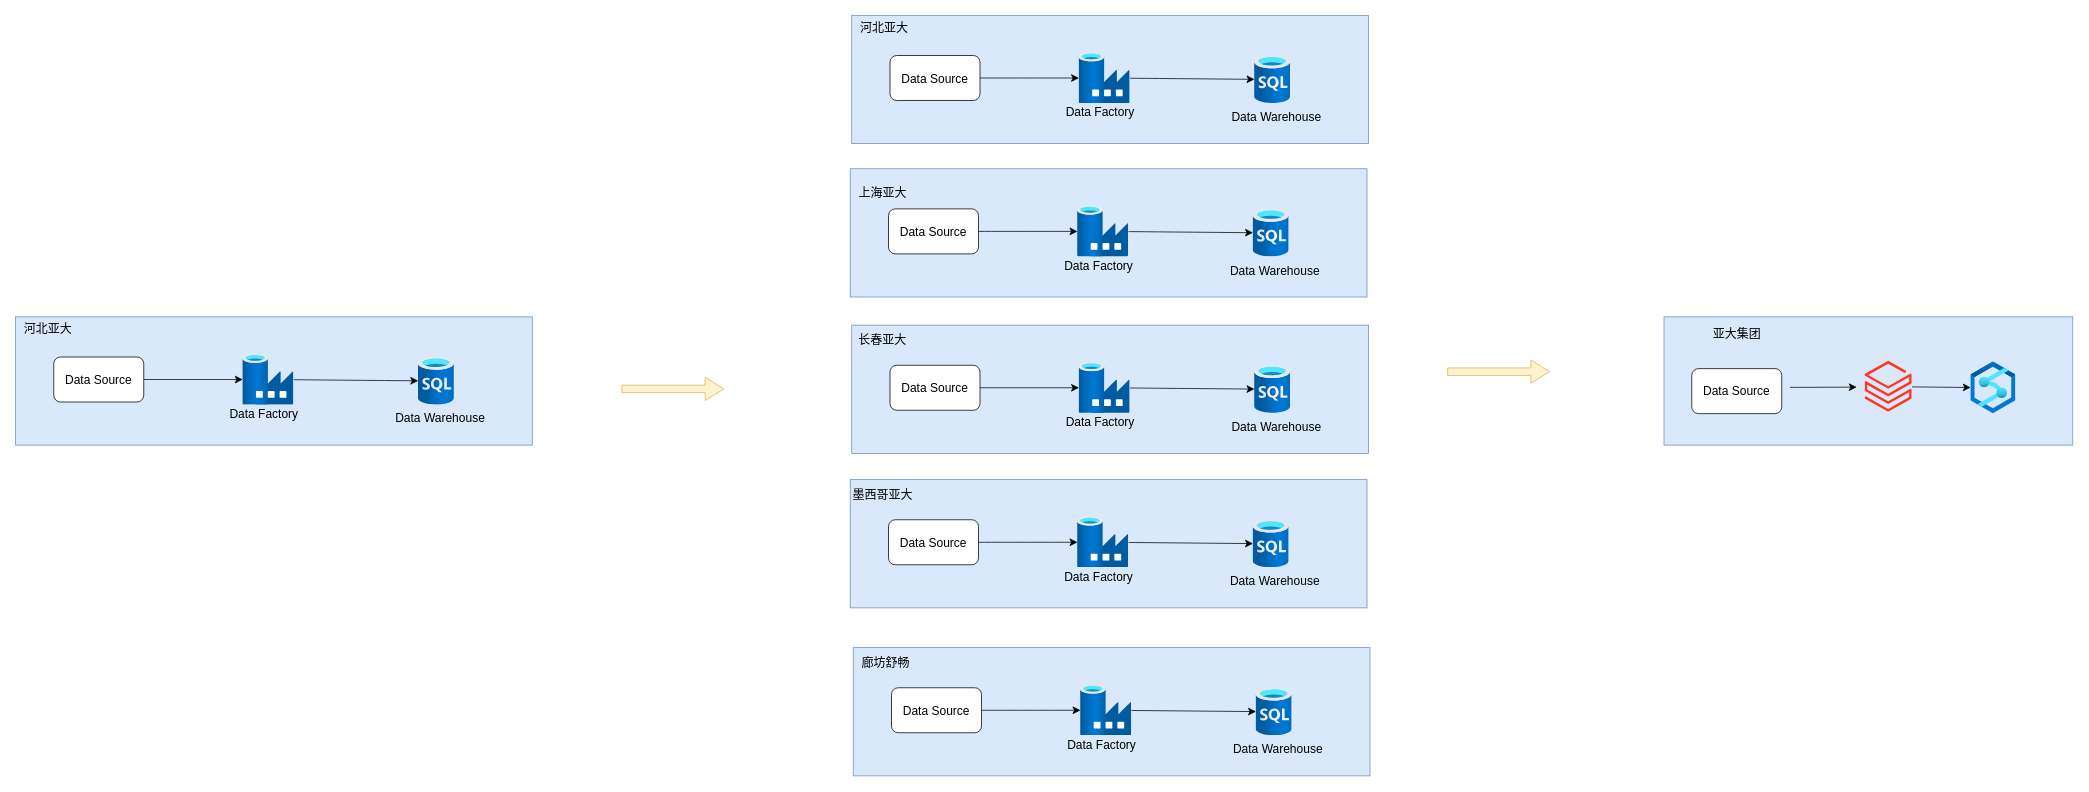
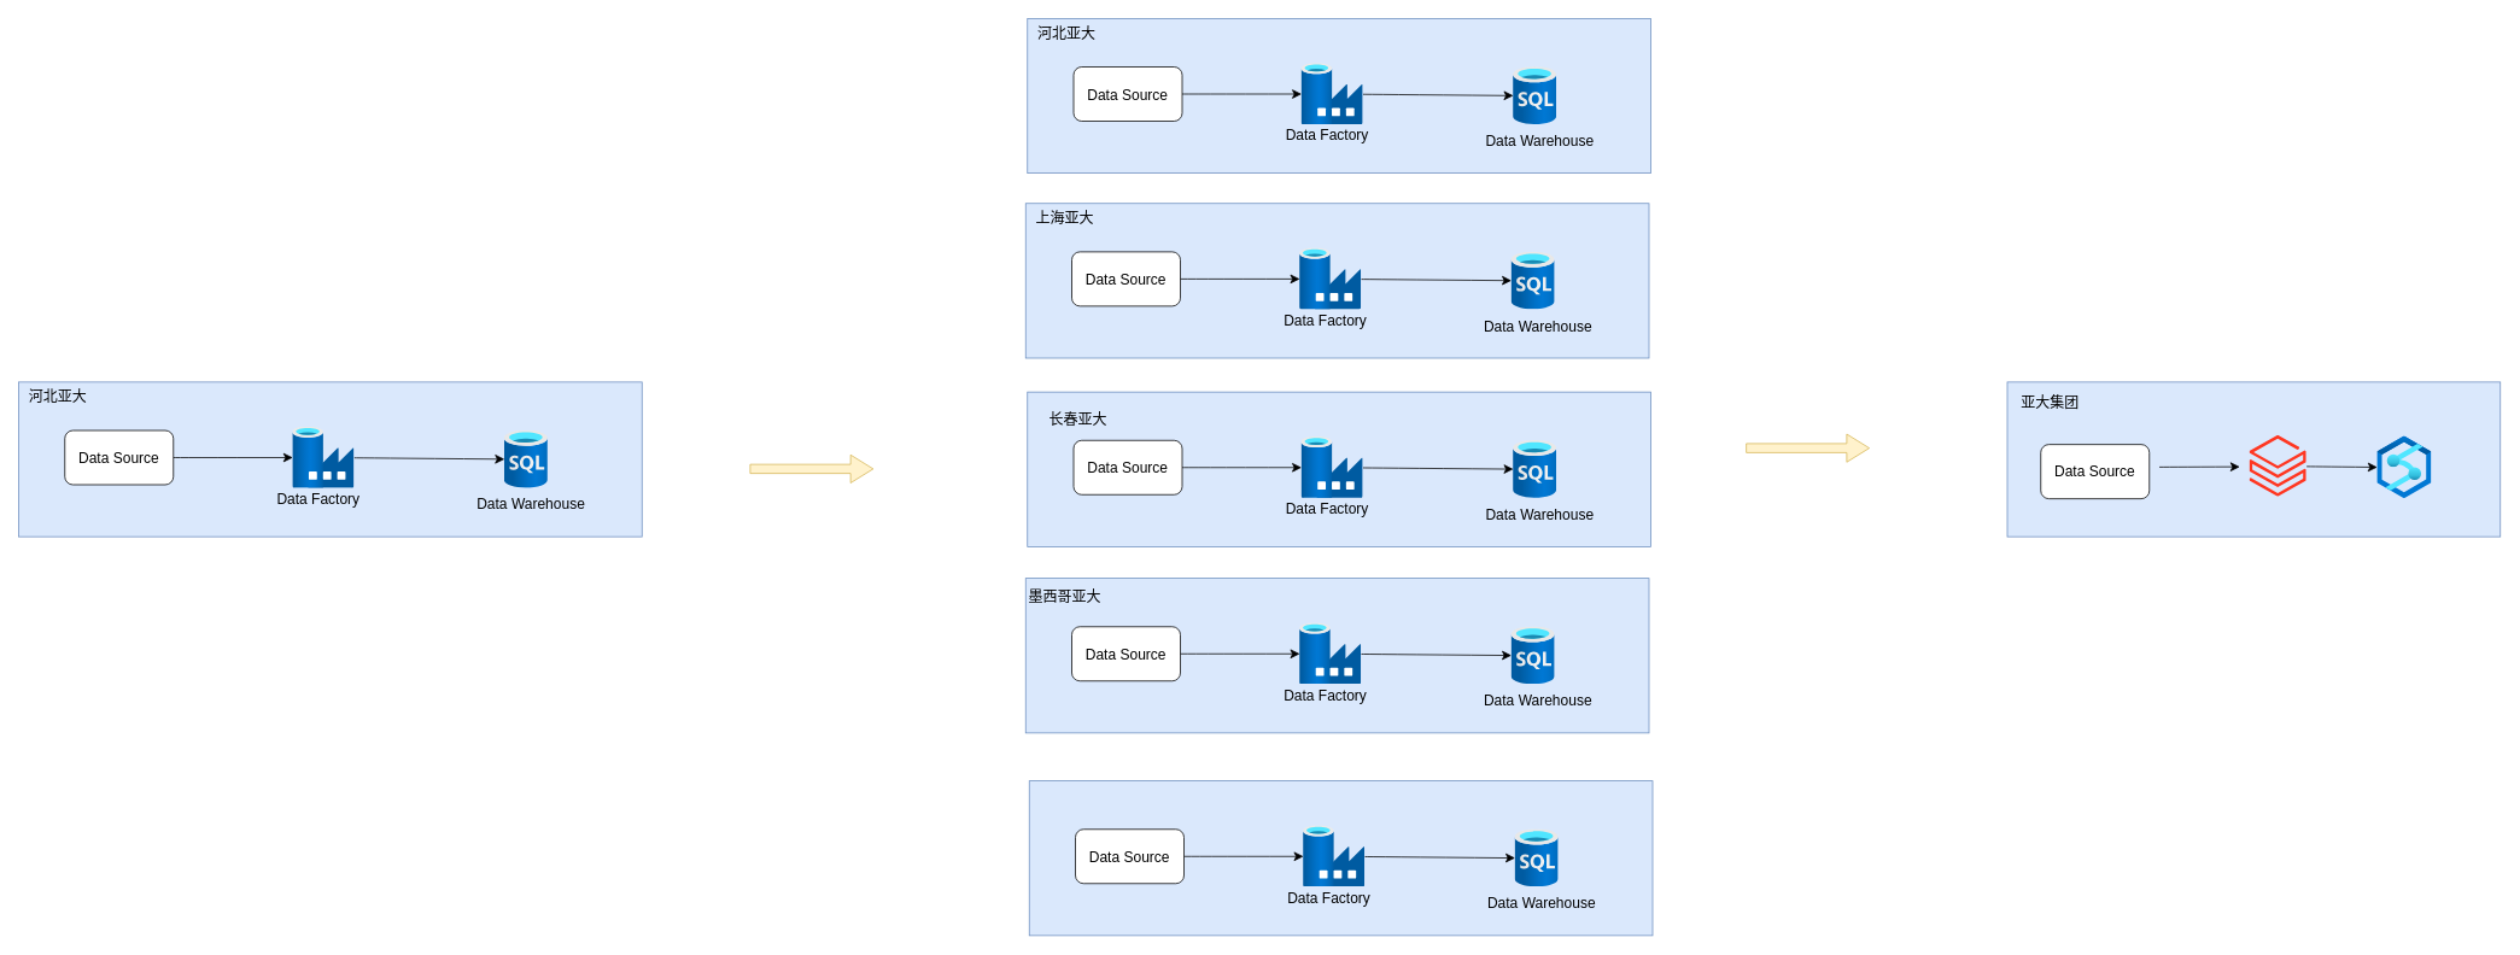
  <mxCell id="0" />
  <mxCell id="1" parent="0" />
  <mxCell id="2" value="" style="rounded=0;whiteSpace=wrap;html=1;fontSize=16;fillColor=#dae8fc;strokeColor=#6c8ebf;" vertex="1" parent="1"><mxGeometry x="2218" y="422" width="545" height="171" as="geometry" /></mxCell>
  <mxCell id="3" value="" style="rounded=0;whiteSpace=wrap;html=1;fontSize=16;fillColor=#dae8fc;strokeColor=#6c8ebf;" vertex="1" parent="1"><mxGeometry x="1133" y="224.5" width="689" height="171" as="geometry" /></mxCell>
  <mxCell id="4" style="edgeStyle=none;curved=1;rounded=0;orthogonalLoop=1;jettySize=auto;html=1;fontSize=12;startSize=8;endSize=8;" edge="1" parent="1" source="5" target="6"><mxGeometry relative="1" as="geometry" /></mxCell>
  <mxCell id="5" value="" style="image;aspect=fixed;html=1;points=[];align=center;fontSize=12;image=img/lib/azure2/databases/Data_Factory.svg;" vertex="1" parent="1"><mxGeometry x="1436" y="274" width="68" height="68" as="geometry" /></mxCell>
  <mxCell id="6" value="" style="image;aspect=fixed;html=1;points=[];align=center;fontSize=12;image=img/lib/azure2/databases/SQL_Database.svg;" vertex="1" parent="1"><mxGeometry x="1670" y="278" width="48" height="64" as="geometry" /></mxCell>
  <mxCell id="7" style="edgeStyle=none;curved=1;rounded=0;orthogonalLoop=1;jettySize=auto;html=1;fontSize=12;startSize=8;endSize=8;" edge="1" parent="1" source="8" target="5"><mxGeometry relative="1" as="geometry" /></mxCell>
  <mxCell id="8" value="Data Source" style="rounded=1;whiteSpace=wrap;html=1;fontSize=16;" vertex="1" parent="1"><mxGeometry x="1184" y="278" width="120" height="60" as="geometry" /></mxCell>
  <mxCell id="9" value="Data Factory" style="text;html=1;align=center;verticalAlign=middle;resizable=0;points=[];autosize=1;strokeColor=none;fillColor=none;fontSize=16;" vertex="1" parent="1"><mxGeometry x="1409" y="338" width="110" height="31" as="geometry" /></mxCell>
  <mxCell id="10" value="Data Warehouse" style="text;html=1;align=center;verticalAlign=middle;resizable=0;points=[];autosize=1;strokeColor=none;fillColor=none;fontSize=16;" vertex="1" parent="1"><mxGeometry x="1630" y="344" width="137" height="31" as="geometry" /></mxCell>
- <mxCell id="11" value="上海亚大" style="text;html=1;align=center;verticalAlign=middle;resizable=0;points=[];autosize=1;strokeColor=none;fillColor=none;fontSize=16;" vertex="1" parent="1"><mxGeometry x="1135" y="240" width="82" height="31" as="geometry" /></mxCell>
+ <mxCell id="11" value="上海亚大" style="text;html=1;align=center;verticalAlign=middle;resizable=0;points=[];autosize=1;strokeColor=none;fillColor=none;fontSize=16;" vertex="1" parent="1"><mxGeometry x="1135" y="225" width="82" height="31" as="geometry" /></mxCell>
  <mxCell id="12" value="" style="rounded=0;whiteSpace=wrap;html=1;fontSize=16;fillColor=#dae8fc;strokeColor=#6c8ebf;" vertex="1" parent="1"><mxGeometry x="1135" y="20" width="689" height="171" as="geometry" /></mxCell>
  <mxCell id="13" style="edgeStyle=none;curved=1;rounded=0;orthogonalLoop=1;jettySize=auto;html=1;fontSize=12;startSize=8;endSize=8;" edge="1" parent="1" source="14" target="15"><mxGeometry relative="1" as="geometry" /></mxCell>
  <mxCell id="14" value="" style="image;aspect=fixed;html=1;points=[];align=center;fontSize=12;image=img/lib/azure2/databases/Data_Factory.svg;" vertex="1" parent="1"><mxGeometry x="1438" y="69.5" width="68" height="68" as="geometry" /></mxCell>
  <mxCell id="15" value="" style="image;aspect=fixed;html=1;points=[];align=center;fontSize=12;image=img/lib/azure2/databases/SQL_Database.svg;" vertex="1" parent="1"><mxGeometry x="1672" y="73.5" width="48" height="64" as="geometry" /></mxCell>
  <mxCell id="16" style="edgeStyle=none;curved=1;rounded=0;orthogonalLoop=1;jettySize=auto;html=1;fontSize=12;startSize=8;endSize=8;" edge="1" parent="1" source="17" target="14"><mxGeometry relative="1" as="geometry" /></mxCell>
  <mxCell id="17" value="Data Source" style="rounded=1;whiteSpace=wrap;html=1;fontSize=16;" vertex="1" parent="1"><mxGeometry x="1186" y="73.5" width="120" height="60" as="geometry" /></mxCell>
  <mxCell id="18" value="Data Factory" style="text;html=1;align=center;verticalAlign=middle;resizable=0;points=[];autosize=1;strokeColor=none;fillColor=none;fontSize=16;" vertex="1" parent="1"><mxGeometry x="1411" y="133.5" width="110" height="31" as="geometry" /></mxCell>
  <mxCell id="19" value="Data Warehouse" style="text;html=1;align=center;verticalAlign=middle;resizable=0;points=[];autosize=1;strokeColor=none;fillColor=none;fontSize=16;" vertex="1" parent="1"><mxGeometry x="1632" y="139.5" width="137" height="31" as="geometry" /></mxCell>
  <mxCell id="20" value="河北亚大" style="text;html=1;align=center;verticalAlign=middle;resizable=0;points=[];autosize=1;strokeColor=none;fillColor=none;fontSize=16;" vertex="1" parent="1"><mxGeometry x="1137" y="20.5" width="82" height="31" as="geometry" /></mxCell>
  <mxCell id="21" value="" style="rounded=0;whiteSpace=wrap;html=1;fontSize=16;fillColor=#dae8fc;strokeColor=#6c8ebf;" vertex="1" parent="1"><mxGeometry x="1135" y="433" width="689" height="171" as="geometry" /></mxCell>
  <mxCell id="22" style="edgeStyle=none;curved=1;rounded=0;orthogonalLoop=1;jettySize=auto;html=1;fontSize=12;startSize=8;endSize=8;" edge="1" parent="1" source="23" target="24"><mxGeometry relative="1" as="geometry" /></mxCell>
  <mxCell id="23" value="" style="image;aspect=fixed;html=1;points=[];align=center;fontSize=12;image=img/lib/azure2/databases/Data_Factory.svg;" vertex="1" parent="1"><mxGeometry x="1438" y="482.5" width="68" height="68" as="geometry" /></mxCell>
  <mxCell id="24" value="" style="image;aspect=fixed;html=1;points=[];align=center;fontSize=12;image=img/lib/azure2/databases/SQL_Database.svg;" vertex="1" parent="1"><mxGeometry x="1672" y="486.5" width="48" height="64" as="geometry" /></mxCell>
  <mxCell id="25" style="edgeStyle=none;curved=1;rounded=0;orthogonalLoop=1;jettySize=auto;html=1;fontSize=12;startSize=8;endSize=8;" edge="1" parent="1" source="26" target="23"><mxGeometry relative="1" as="geometry" /></mxCell>
  <mxCell id="26" value="Data Source" style="rounded=1;whiteSpace=wrap;html=1;fontSize=16;" vertex="1" parent="1"><mxGeometry x="1186" y="486.5" width="120" height="60" as="geometry" /></mxCell>
  <mxCell id="27" value="Data Factory" style="text;html=1;align=center;verticalAlign=middle;resizable=0;points=[];autosize=1;strokeColor=none;fillColor=none;fontSize=16;" vertex="1" parent="1"><mxGeometry x="1411" y="546.5" width="110" height="31" as="geometry" /></mxCell>
  <mxCell id="28" value="Data Warehouse" style="text;html=1;align=center;verticalAlign=middle;resizable=0;points=[];autosize=1;strokeColor=none;fillColor=none;fontSize=16;" vertex="1" parent="1"><mxGeometry x="1632" y="552.5" width="137" height="31" as="geometry" /></mxCell>
- <mxCell id="29" value="长春亚大&amp;nbsp;" style="text;html=1;align=center;verticalAlign=middle;resizable=0;points=[];autosize=1;strokeColor=none;fillColor=none;fontSize=16;" vertex="1" parent="1"><mxGeometry x="1135" y="437" width="86" height="31" as="geometry" /></mxCell>
+ <mxCell id="29" value="长春亚大&amp;nbsp;" style="text;html=1;align=center;verticalAlign=middle;resizable=0;points=[];autosize=1;strokeColor=none;fillColor=none;fontSize=16;" vertex="1" parent="1"><mxGeometry x="1150" y="447" width="86" height="31" as="geometry" /></mxCell>
  <mxCell id="30" value="" style="rounded=0;whiteSpace=wrap;html=1;fontSize=16;fillColor=#dae8fc;strokeColor=#6c8ebf;" vertex="1" parent="1"><mxGeometry x="1133" y="639" width="689" height="171" as="geometry" /></mxCell>
  <mxCell id="31" style="edgeStyle=none;curved=1;rounded=0;orthogonalLoop=1;jettySize=auto;html=1;fontSize=12;startSize=8;endSize=8;" edge="1" parent="1" source="32" target="33"><mxGeometry relative="1" as="geometry" /></mxCell>
  <mxCell id="32" value="" style="image;aspect=fixed;html=1;points=[];align=center;fontSize=12;image=img/lib/azure2/databases/Data_Factory.svg;" vertex="1" parent="1"><mxGeometry x="1436" y="688.5" width="68" height="68" as="geometry" /></mxCell>
  <mxCell id="33" value="" style="image;aspect=fixed;html=1;points=[];align=center;fontSize=12;image=img/lib/azure2/databases/SQL_Database.svg;" vertex="1" parent="1"><mxGeometry x="1670" y="692.5" width="48" height="64" as="geometry" /></mxCell>
  <mxCell id="34" style="edgeStyle=none;curved=1;rounded=0;orthogonalLoop=1;jettySize=auto;html=1;fontSize=12;startSize=8;endSize=8;" edge="1" parent="1" source="35" target="32"><mxGeometry relative="1" as="geometry" /></mxCell>
  <mxCell id="35" value="Data Source" style="rounded=1;whiteSpace=wrap;html=1;fontSize=16;" vertex="1" parent="1"><mxGeometry x="1184" y="692.5" width="120" height="60" as="geometry" /></mxCell>
  <mxCell id="36" value="Data Factory" style="text;html=1;align=center;verticalAlign=middle;resizable=0;points=[];autosize=1;strokeColor=none;fillColor=none;fontSize=16;" vertex="1" parent="1"><mxGeometry x="1409" y="752.5" width="110" height="31" as="geometry" /></mxCell>
  <mxCell id="37" value="Data Warehouse" style="text;html=1;align=center;verticalAlign=middle;resizable=0;points=[];autosize=1;strokeColor=none;fillColor=none;fontSize=16;" vertex="1" parent="1"><mxGeometry x="1630" y="758.5" width="137" height="31" as="geometry" /></mxCell>
  <mxCell id="38" value="墨西哥亚大" style="text;html=1;align=center;verticalAlign=middle;resizable=0;points=[];autosize=1;strokeColor=none;fillColor=none;fontSize=16;" vertex="1" parent="1"><mxGeometry x="1127" y="643" width="98" height="31" as="geometry" /></mxCell>
  <mxCell id="39" value="" style="rounded=0;whiteSpace=wrap;html=1;fontSize=16;fillColor=#dae8fc;strokeColor=#6c8ebf;" vertex="1" parent="1"><mxGeometry x="1137" y="863" width="689" height="171" as="geometry" /></mxCell>
  <mxCell id="40" style="edgeStyle=none;curved=1;rounded=0;orthogonalLoop=1;jettySize=auto;html=1;fontSize=12;startSize=8;endSize=8;" edge="1" parent="1" source="41" target="42"><mxGeometry relative="1" as="geometry" /></mxCell>
  <mxCell id="41" value="" style="image;aspect=fixed;html=1;points=[];align=center;fontSize=12;image=img/lib/azure2/databases/Data_Factory.svg;" vertex="1" parent="1"><mxGeometry x="1440" y="912.5" width="68" height="68" as="geometry" /></mxCell>
  <mxCell id="42" value="" style="image;aspect=fixed;html=1;points=[];align=center;fontSize=12;image=img/lib/azure2/databases/SQL_Database.svg;" vertex="1" parent="1"><mxGeometry x="1674" y="916.5" width="48" height="64" as="geometry" /></mxCell>
  <mxCell id="43" style="edgeStyle=none;curved=1;rounded=0;orthogonalLoop=1;jettySize=auto;html=1;fontSize=12;startSize=8;endSize=8;" edge="1" parent="1" source="44" target="41"><mxGeometry relative="1" as="geometry" /></mxCell>
  <mxCell id="44" value="Data Source" style="rounded=1;whiteSpace=wrap;html=1;fontSize=16;" vertex="1" parent="1"><mxGeometry x="1188" y="916.5" width="120" height="60" as="geometry" /></mxCell>
  <mxCell id="45" value="Data Factory" style="text;html=1;align=center;verticalAlign=middle;resizable=0;points=[];autosize=1;strokeColor=none;fillColor=none;fontSize=16;" vertex="1" parent="1"><mxGeometry x="1413" y="976.5" width="110" height="31" as="geometry" /></mxCell>
  <mxCell id="46" value="Data Warehouse" style="text;html=1;align=center;verticalAlign=middle;resizable=0;points=[];autosize=1;strokeColor=none;fillColor=none;fontSize=16;" vertex="1" parent="1"><mxGeometry x="1634" y="982.5" width="137" height="31" as="geometry" /></mxCell>
- <mxCell id="47" value="廊坊舒畅" style="text;html=1;align=center;verticalAlign=middle;resizable=0;points=[];autosize=1;strokeColor=none;fillColor=none;fontSize=16;" vertex="1" parent="1"><mxGeometry x="1139" y="867" width="82" height="31" as="geometry" /></mxCell>
  <mxCell id="48" style="edgeStyle=none;curved=1;rounded=0;orthogonalLoop=1;jettySize=auto;html=1;fontSize=12;startSize=8;endSize=8;" edge="1" parent="1" source="49" target="50"><mxGeometry relative="1" as="geometry" /></mxCell>
  <mxCell id="49" value="" style="image;aspect=fixed;html=1;points=[];align=center;fontSize=12;image=img/lib/azure2/analytics/Azure_Databricks.svg;" vertex="1" parent="1"><mxGeometry x="2486" y="481" width="62.8" height="68" as="geometry" /></mxCell>
  <mxCell id="50" value="" style="image;aspect=fixed;html=1;points=[];align=center;fontSize=12;image=img/lib/azure2/databases/Azure_Synapse_Analytics.svg;" vertex="1" parent="1"><mxGeometry x="2627" y="482" width="60" height="69" as="geometry" /></mxCell>
- <mxCell id="51" value="亚大集团" style="text;html=1;align=center;verticalAlign=middle;resizable=0;points=[];autosize=1;strokeColor=none;fillColor=none;fontSize=16;" vertex="1" parent="1"><mxGeometry x="2274" y="428" width="82" height="31" as="geometry" /></mxCell>
+ <mxCell id="51" value="亚大集团" style="text;html=1;align=center;verticalAlign=middle;resizable=0;points=[];autosize=1;strokeColor=none;fillColor=none;fontSize=16;" vertex="1" parent="1"><mxGeometry x="2224" y="428" width="82" height="31" as="geometry" /></mxCell>
  <mxCell id="52" value="Data Source" style="rounded=1;whiteSpace=wrap;html=1;fontSize=16;" vertex="1" parent="1"><mxGeometry x="2255" y="491" width="120" height="60" as="geometry" /></mxCell>
  <mxCell id="53" style="edgeStyle=none;curved=1;rounded=0;orthogonalLoop=1;jettySize=auto;html=1;fontSize=12;startSize=8;endSize=8;" edge="1" parent="1"><mxGeometry relative="1" as="geometry"><mxPoint x="2386" y="516" as="sourcePoint" /><mxPoint x="2475" y="515.67" as="targetPoint" /></mxGeometry></mxCell>
  <mxCell id="54" value="" style="rounded=0;whiteSpace=wrap;html=1;fontSize=16;fillColor=#dae8fc;strokeColor=#6c8ebf;" vertex="1" parent="1"><mxGeometry x="20" y="422" width="689" height="171" as="geometry" /></mxCell>
  <mxCell id="55" style="edgeStyle=none;curved=1;rounded=0;orthogonalLoop=1;jettySize=auto;html=1;fontSize=12;startSize=8;endSize=8;" edge="1" parent="1" source="56" target="57"><mxGeometry relative="1" as="geometry" /></mxCell>
  <mxCell id="56" value="" style="image;aspect=fixed;html=1;points=[];align=center;fontSize=12;image=img/lib/azure2/databases/Data_Factory.svg;" vertex="1" parent="1"><mxGeometry x="323" y="471.5" width="68" height="68" as="geometry" /></mxCell>
  <mxCell id="57" value="" style="image;aspect=fixed;html=1;points=[];align=center;fontSize=12;image=img/lib/azure2/databases/SQL_Database.svg;" vertex="1" parent="1"><mxGeometry x="557" y="475.5" width="48" height="64" as="geometry" /></mxCell>
  <mxCell id="58" style="edgeStyle=none;curved=1;rounded=0;orthogonalLoop=1;jettySize=auto;html=1;fontSize=12;startSize=8;endSize=8;" edge="1" parent="1" source="59" target="56"><mxGeometry relative="1" as="geometry" /></mxCell>
  <mxCell id="59" value="Data Source" style="rounded=1;whiteSpace=wrap;html=1;fontSize=16;" vertex="1" parent="1"><mxGeometry x="71" y="475.5" width="120" height="60" as="geometry" /></mxCell>
  <mxCell id="60" value="Data Factory" style="text;html=1;align=center;verticalAlign=middle;resizable=0;points=[];autosize=1;strokeColor=none;fillColor=none;fontSize=16;" vertex="1" parent="1"><mxGeometry x="296" y="535.5" width="110" height="31" as="geometry" /></mxCell>
  <mxCell id="61" value="Data Warehouse" style="text;html=1;align=center;verticalAlign=middle;resizable=0;points=[];autosize=1;strokeColor=none;fillColor=none;fontSize=16;" vertex="1" parent="1"><mxGeometry x="517" y="541.5" width="137" height="31" as="geometry" /></mxCell>
  <mxCell id="62" value="河北亚大" style="text;html=1;align=center;verticalAlign=middle;resizable=0;points=[];autosize=1;strokeColor=none;fillColor=none;fontSize=16;" vertex="1" parent="1"><mxGeometry x="22" y="422.5" width="82" height="31" as="geometry" /></mxCell>
  <mxCell id="63" value="" style="shape=flexArrow;endArrow=classic;html=1;rounded=0;fontSize=12;startSize=8;endSize=8;curved=1;fillColor=#fff2cc;strokeColor=#d6b656;" edge="1" parent="1"><mxGeometry width="50" height="50" relative="1" as="geometry"><mxPoint x="828" y="518" as="sourcePoint" /><mxPoint x="965" y="518" as="targetPoint" /></mxGeometry></mxCell>
  <mxCell id="64" value="" style="shape=flexArrow;endArrow=classic;html=1;rounded=0;fontSize=12;startSize=8;endSize=8;curved=1;fillColor=#fff2cc;strokeColor=#d6b656;" edge="1" parent="1"><mxGeometry width="50" height="50" relative="1" as="geometry"><mxPoint x="1929" y="495" as="sourcePoint" /><mxPoint x="2066" y="495" as="targetPoint" /></mxGeometry></mxCell>
